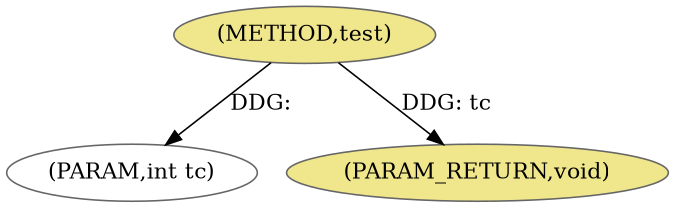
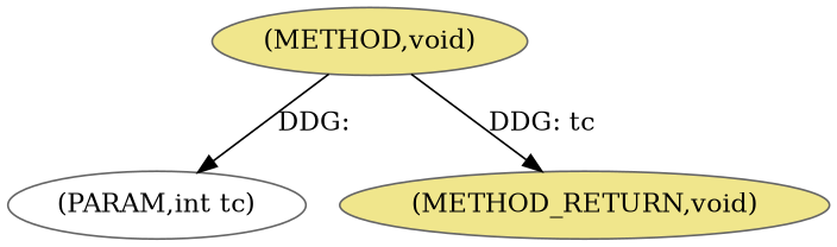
  digraph {
    node [color=gray40 fillcolor=khaki style=filled]
    edge [arrowhead=normal]
-   n1 [label="(METHOD,test)"]
+   n1 [label="(METHOD,void)"]
    n2 [fillcolor=white label="(PARAM,int tc)"]
-   n3 [label="(PARAM_RETURN,void)"]
+   n3 [label="(METHOD_RETURN,void)"]
    n1 -> n2 [label="DDG: "]
    n1 -> n3 [label="DDG: tc"]
  }
